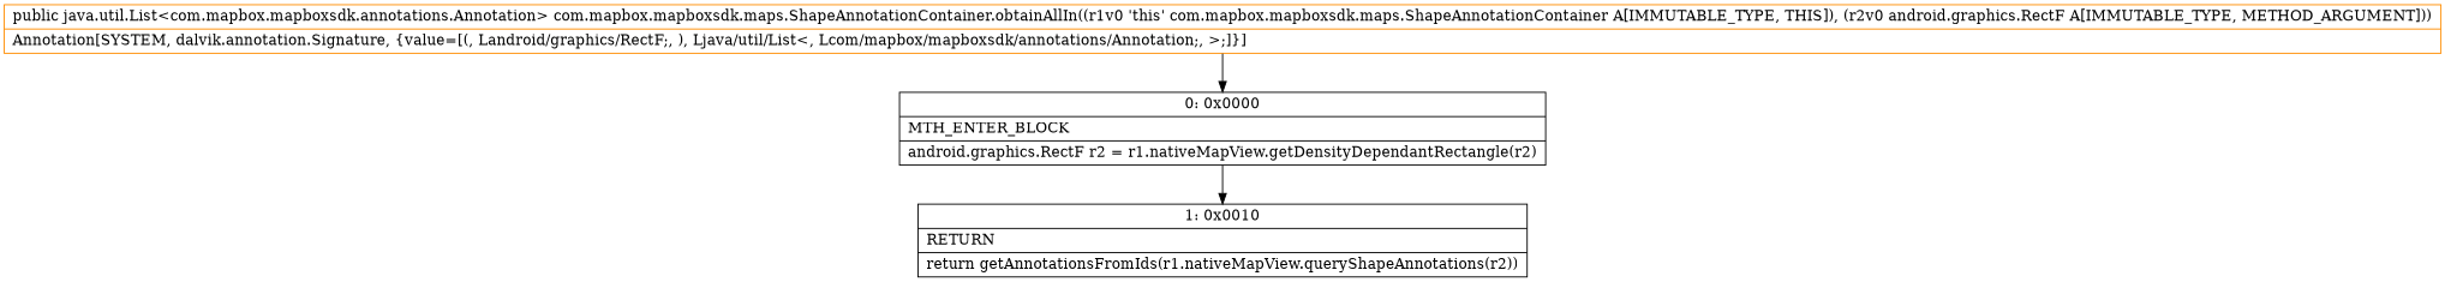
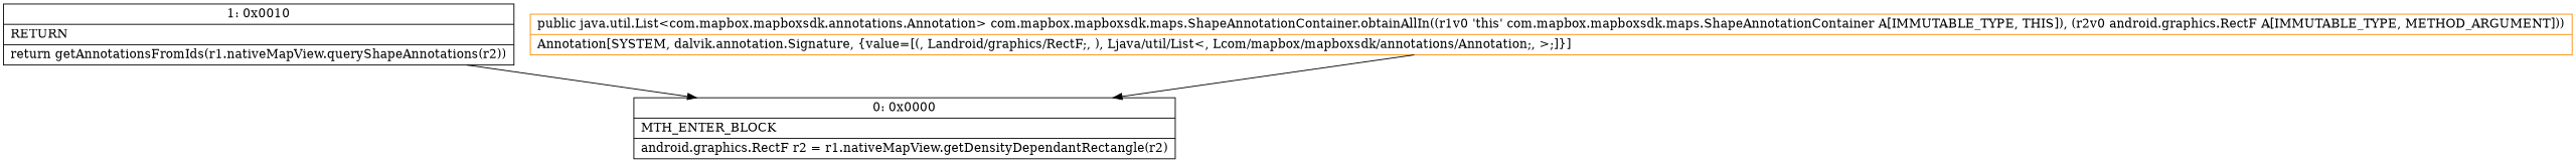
  digraph {
    node [shape=record color=black]
    n1 [label="{0\:\ 0x0000|MTH_ENTER_BLOCK\l|android.graphics.RectF r2 = r1.nativeMapView.getDensityDependantRectangle(r2)\l}"]
    n2 [label="{1\:\ 0x0010|RETURN\l|return getAnnotationsFromIds(r1.nativeMapView.queryShapeAnnotations(r2))\l}"]
    n3 [label="{public java.util.List\<com.mapbox.mapboxsdk.annotations.Annotation\> com.mapbox.mapboxsdk.maps.ShapeAnnotationContainer.obtainAllIn((r1v0 'this' com.mapbox.mapboxsdk.maps.ShapeAnnotationContainer A[IMMUTABLE_TYPE, THIS]), (r2v0 android.graphics.RectF A[IMMUTABLE_TYPE, METHOD_ARGUMENT]))  | Annotation[SYSTEM, dalvik.annotation.Signature, \{value=[(, Landroid\/graphics\/RectF;, ), Ljava\/util\/List\<, Lcom\/mapbox\/mapboxsdk\/annotations\/Annotation;, \>;]\}]\l}" color=darkorange]
-   n1 -> n2
+   n2 -> n1
    n3 -> n1
  }
